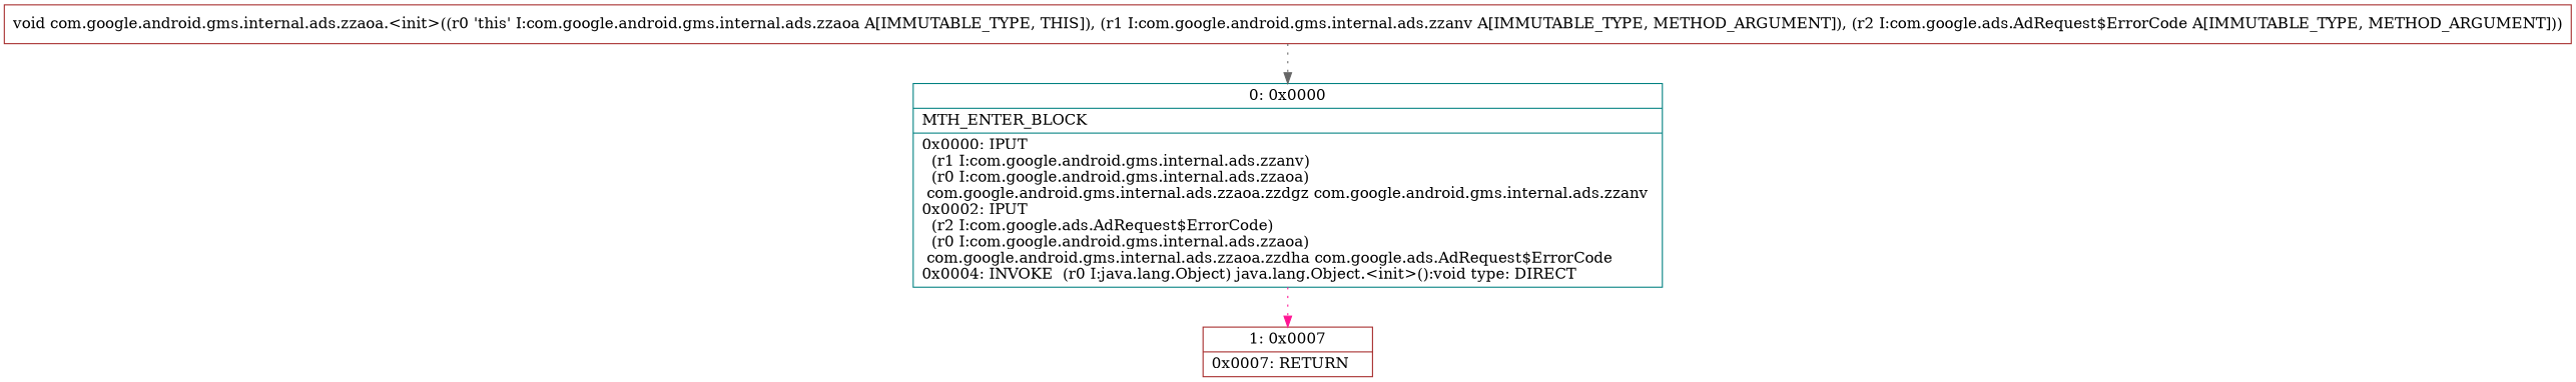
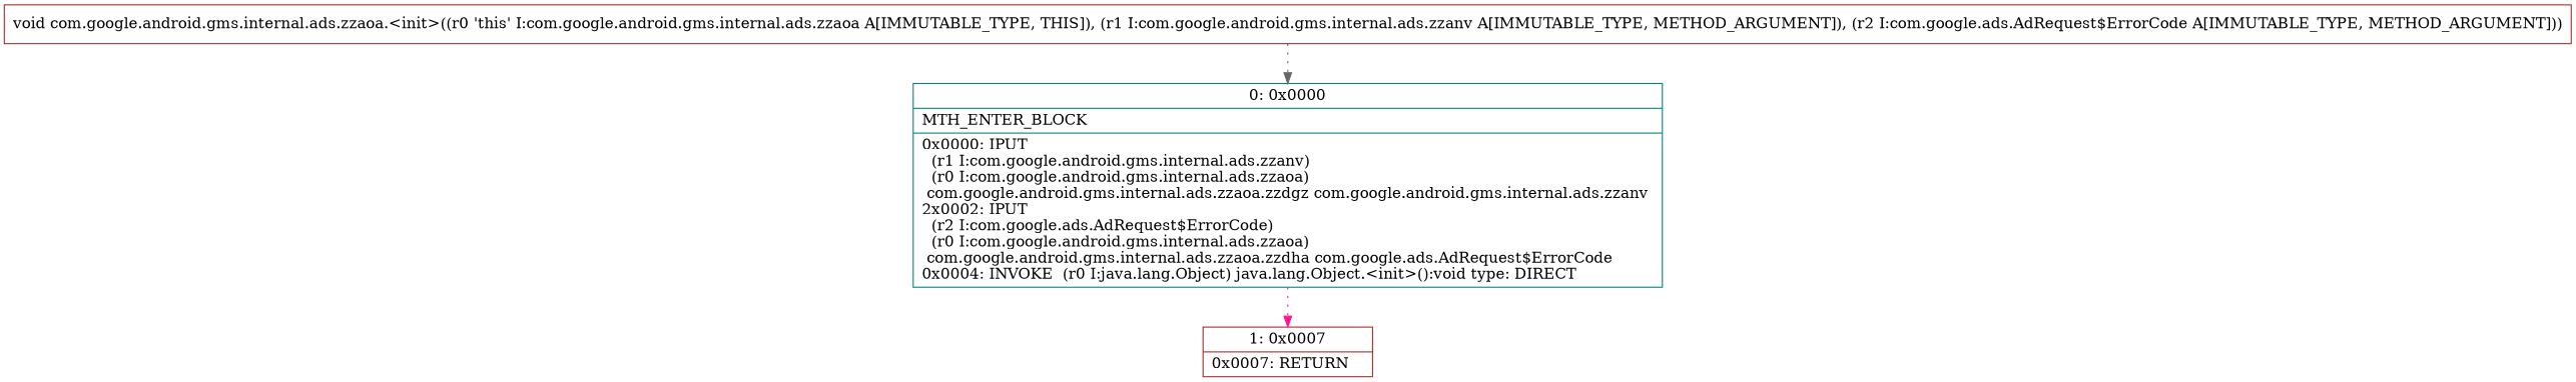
  digraph {
    node [shape=record color=brown]
    edge [style=dotted]
-   n1 [label="{0\:\ 0x0000|MTH_ENTER_BLOCK\l|0x0000: IPUT  \l  (r1 I:com.google.android.gms.internal.ads.zzanv)\l  (r0 I:com.google.android.gms.internal.ads.zzaoa)\l com.google.android.gms.internal.ads.zzaoa.zzdgz com.google.android.gms.internal.ads.zzanv \l0x0002: IPUT  \l  (r2 I:com.google.ads.AdRequest$ErrorCode)\l  (r0 I:com.google.android.gms.internal.ads.zzaoa)\l com.google.android.gms.internal.ads.zzaoa.zzdha com.google.ads.AdRequest$ErrorCode \l0x0004: INVOKE  (r0 I:java.lang.Object) java.lang.Object.\<init\>():void type: DIRECT \l}" color=teal]
+   n1 [label="{0\:\ 0x0000|MTH_ENTER_BLOCK\l|0x0000: IPUT  \l  (r1 I:com.google.android.gms.internal.ads.zzanv)\l  (r0 I:com.google.android.gms.internal.ads.zzaoa)\l com.google.android.gms.internal.ads.zzaoa.zzdgz com.google.android.gms.internal.ads.zzanv \l2x0002: IPUT  \l  (r2 I:com.google.ads.AdRequest$ErrorCode)\l  (r0 I:com.google.android.gms.internal.ads.zzaoa)\l com.google.android.gms.internal.ads.zzaoa.zzdha com.google.ads.AdRequest$ErrorCode \l0x0004: INVOKE  (r0 I:java.lang.Object) java.lang.Object.\<init\>():void type: DIRECT \l}" color=teal]
    n2 [label="{1\:\ 0x0007|0x0007: RETURN   \l}"]
    n3 [label="{void com.google.android.gms.internal.ads.zzaoa.\<init\>((r0 'this' I:com.google.android.gms.internal.ads.zzaoa A[IMMUTABLE_TYPE, THIS]), (r1 I:com.google.android.gms.internal.ads.zzanv A[IMMUTABLE_TYPE, METHOD_ARGUMENT]), (r2 I:com.google.ads.AdRequest$ErrorCode A[IMMUTABLE_TYPE, METHOD_ARGUMENT])) }"]
    n1 -> n2 [color=deeppink]
    n3 -> n1 [color=gray40]
  }
